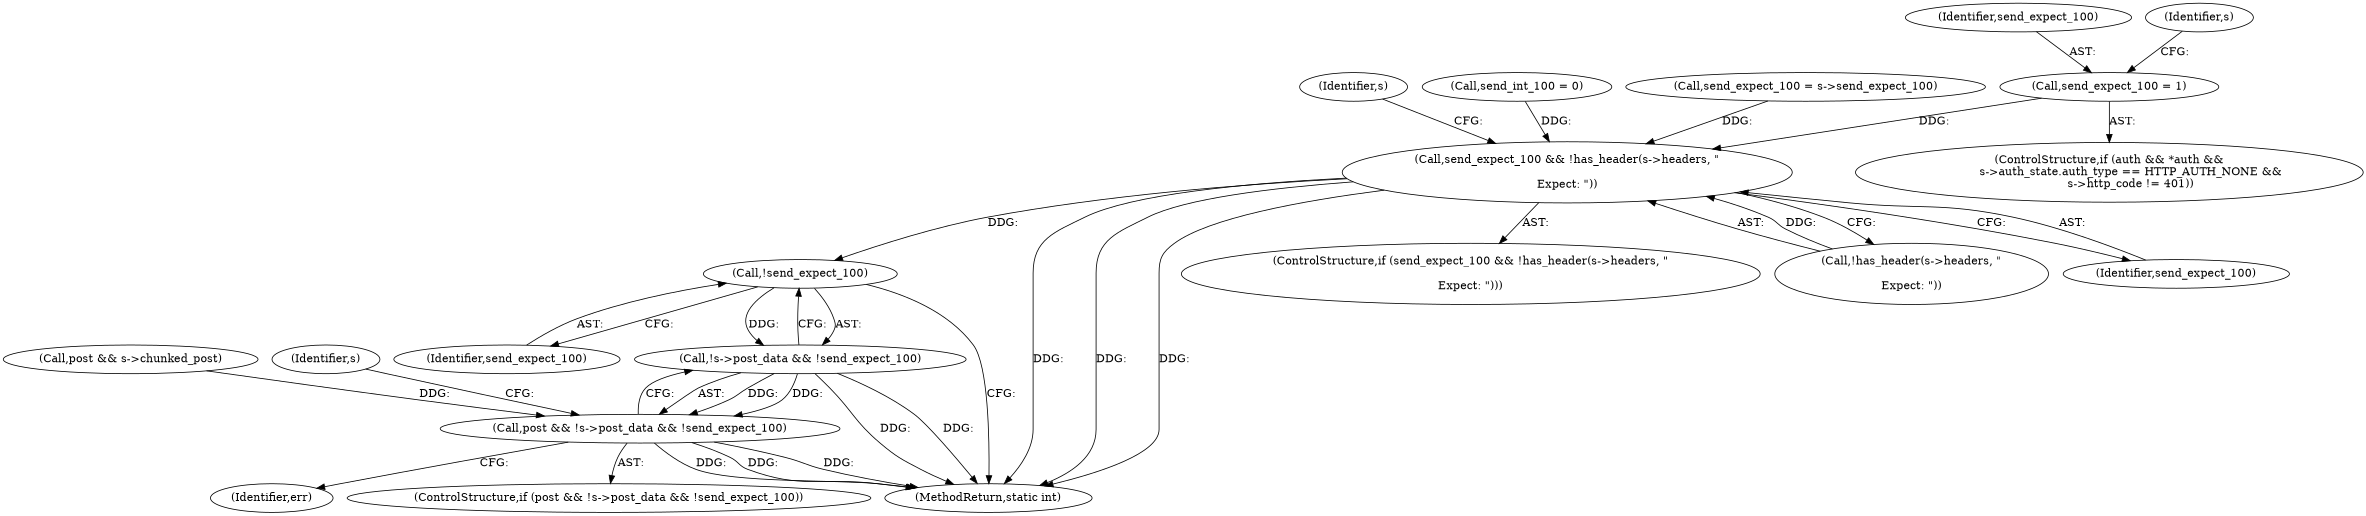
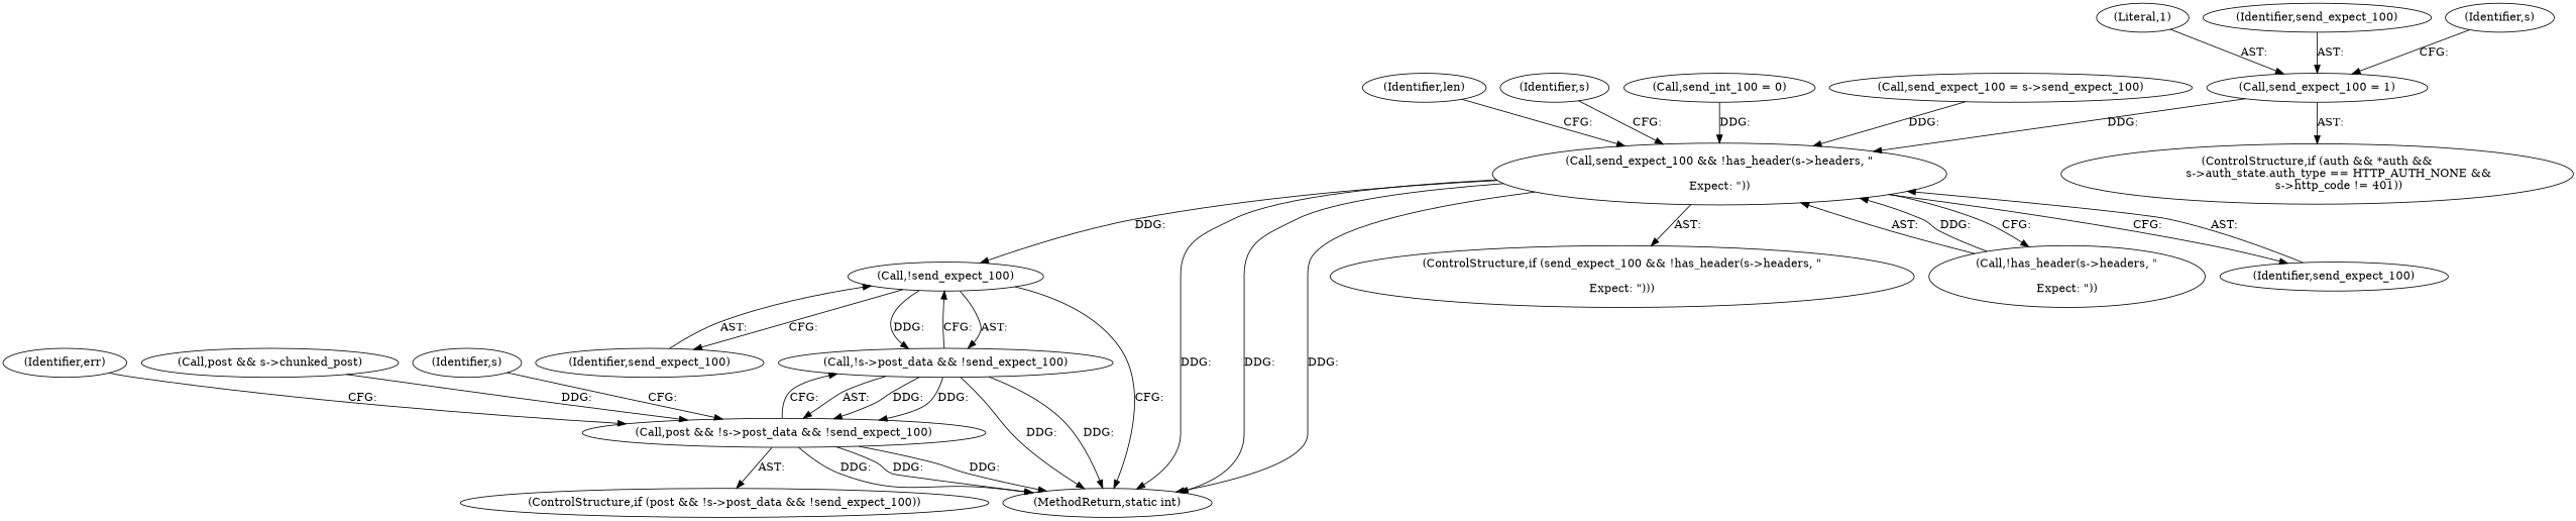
  digraph {
    n1 [label="(Call,send_expect_100 = 1)"]
    n2 [label="(Call,send_expect_100 && !has_header(s->headers, \"\r\nExpect: \"))"]
    n3 [label="(ControlStructure,if (auth && *auth &&\n            s->auth_state.auth_type == HTTP_AUTH_NONE &&\n            s->http_code != 401))"]
    n4 [label="(Call,!send_expect_100)"]
    n5 [label="(MethodReturn,static int)"]
    n6 [label="(ControlStructure,if (send_expect_100 && !has_header(s->headers, \"\r\nExpect: \")))"]
    n7 [label="(Call,!has_header(s->headers, \"\r\nExpect: \"))"]
    n8 [label="(Identifier,send_expect_100)"]
+   n9 [label="(Literal,1)"]
    n10 [label="(Call,!s->post_data && !send_expect_100)"]
    n11 [label="(Identifier,send_expect_100)"]
    n12 [label="(Call,post && !s->post_data && !send_expect_100)"]
    n13 [label="(ControlStructure,if (post && !s->post_data && !send_expect_100))"]
    n14 [label="(Identifier,s)"]
    n15 [label="(Identifier,send_expect_100)"]
    n16 [label="(Call,send_expect_100 = s->send_expect_100)"]
    n17 [label="(Identifier,s)"]
+   n18 [label="(Identifier,len)"]
    n19 [label="(Identifier,err)"]
    n20 [label="(Identifier,s)"]
    n21 [label="(Call,post && s->chunked_post)"]
    n22 [label="(Call,send_int_100 = 0)"]
    n1 -> n2 [label="DDG: "]
    n1 -> n3 [label="AST: "]
    n2 -> n4 [label="DDG: "]
    n2 -> n5 [label="DDG: "]
    n2 -> n5 [label="DDG: "]
    n2 -> n5 [label="DDG: "]
    n2 -> n6 [label="AST: "]
    n2 -> n7 [label="CFG: "]
    n2 -> n8 [label="CFG: "]
    n4 -> n5 [label="CFG: "]
    n4 -> n10 [label="AST: "]
    n4 -> n10 [label="DDG: "]
    n4 -> n11 [label="CFG: "]
    n7 -> n2 [label="AST: "]
    n7 -> n2 [label="DDG: "]
    n8 -> n2 [label="AST: "]
+   n9 -> n1 [label="AST: "]
    n10 -> n4 [label="CFG: "]
    n10 -> n5 [label="DDG: "]
    n10 -> n5 [label="DDG: "]
    n10 -> n12 [label="AST: "]
    n10 -> n12 [label="DDG: "]
    n10 -> n12 [label="DDG: "]
    n11 -> n4 [label="AST: "]
    n12 -> n5 [label="DDG: "]
    n12 -> n5 [label="DDG: "]
    n12 -> n5 [label="DDG: "]
    n12 -> n10 [label="CFG: "]
    n12 -> n13 [label="AST: "]
    n14 -> n12 [label="CFG: "]
    n15 -> n1 [label="AST: "]
    n16 -> n2 [label="DDG: "]
    n17 -> n1 [label="CFG: "]
-   n12 -> n19 [label="CFG: "]
+   n18 -> n2 [label="CFG: "]
+   n19 -> n12 [label="CFG: "]
    n20 -> n2 [label="CFG: "]
    n21 -> n12 [label="DDG: "]
    n22 -> n2 [label="DDG: "]
  }
